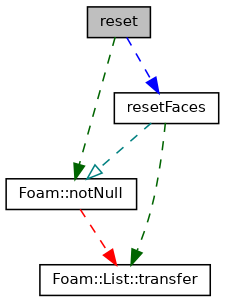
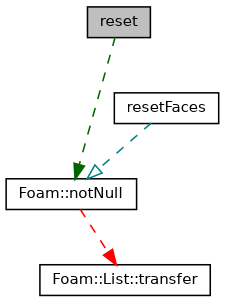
  digraph {
    rankdir=TB
    node [color=black fontname=Helvetica fontsize=10 shape=record]
    edge [arrowhead=normal color=darkgreen fontname=Helvetica fontsize=10 labelfontname=Helvetica labelfontsize=10 style=dashed]
    n1 [fillcolor=grey75 fontcolor=black height=0.2 label=reset style=filled width=0.4]
    n2 [height=0.2 label="Foam::notNull" width=0.4]
    n3 [height=0.2 label=resetFaces width=0.4]
    n4 [height=0.2 label="Foam::List::transfer" width=0.4]
    n1 -> n2
-   n1 -> n3 [color=blue]
    n2 -> n4 [color=red]
    n3 -> n2 [arrowhead=onormal color=teal]
-   n3 -> n4
  }
